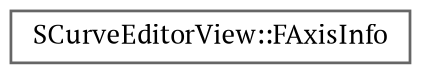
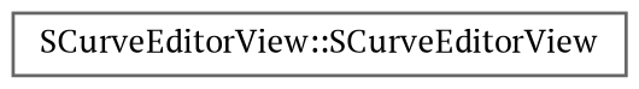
  digraph {
    rankdir=LR
    fontname="PT Serif"
-   n1 [color=grey40 fillcolor=white fontname="PT Serif" fontsize=10 height=0.2 label="SCurveEditorView::FAxisInfo" shape=box style=filled width=0.4]
+   n1 [color=grey40 fillcolor=white fontname="PT Serif" fontsize=10 height=0.2 label="SCurveEditorView::SCurveEditorView" shape=box style=filled width=0.4]
  }
